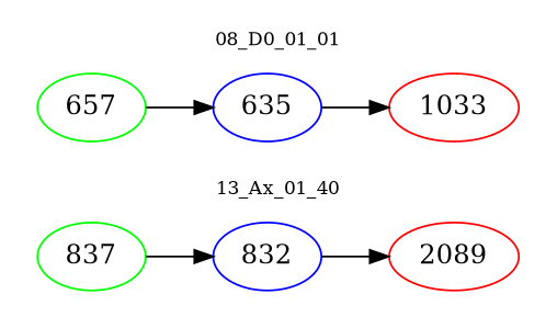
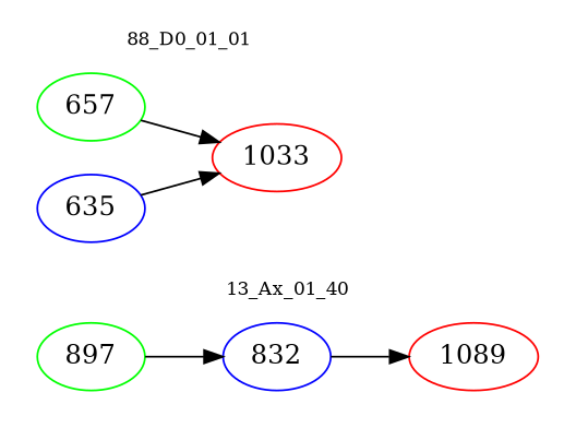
  digraph {
    rankdir=LR
    node [color=green]
    edge [color=black]
-   n1 [label=837]
+   n1 [label=897]
    n2 [color=blue label=832]
-   n3 [color=red label=2089]
+   n3 [color=red label=1089]
    n4 [label=657]
    n5 [color=blue label=635]
    n6 [color=red label=1033]
    subgraph cluster_1 {
      color=white
      fontsize=10
      label="13_Ax_01_40"
      n1
      n2
      n3
    }
    subgraph cluster_2 {
      color=white
      fontsize=10
-     label="08_D0_01_01"
+     label="88_D0_01_01"
      n4
      n5
      n6
    }
    n1 -> n2
    n2 -> n3
-   n4 -> n5
+   n4 -> n6
    n5 -> n6
  }
